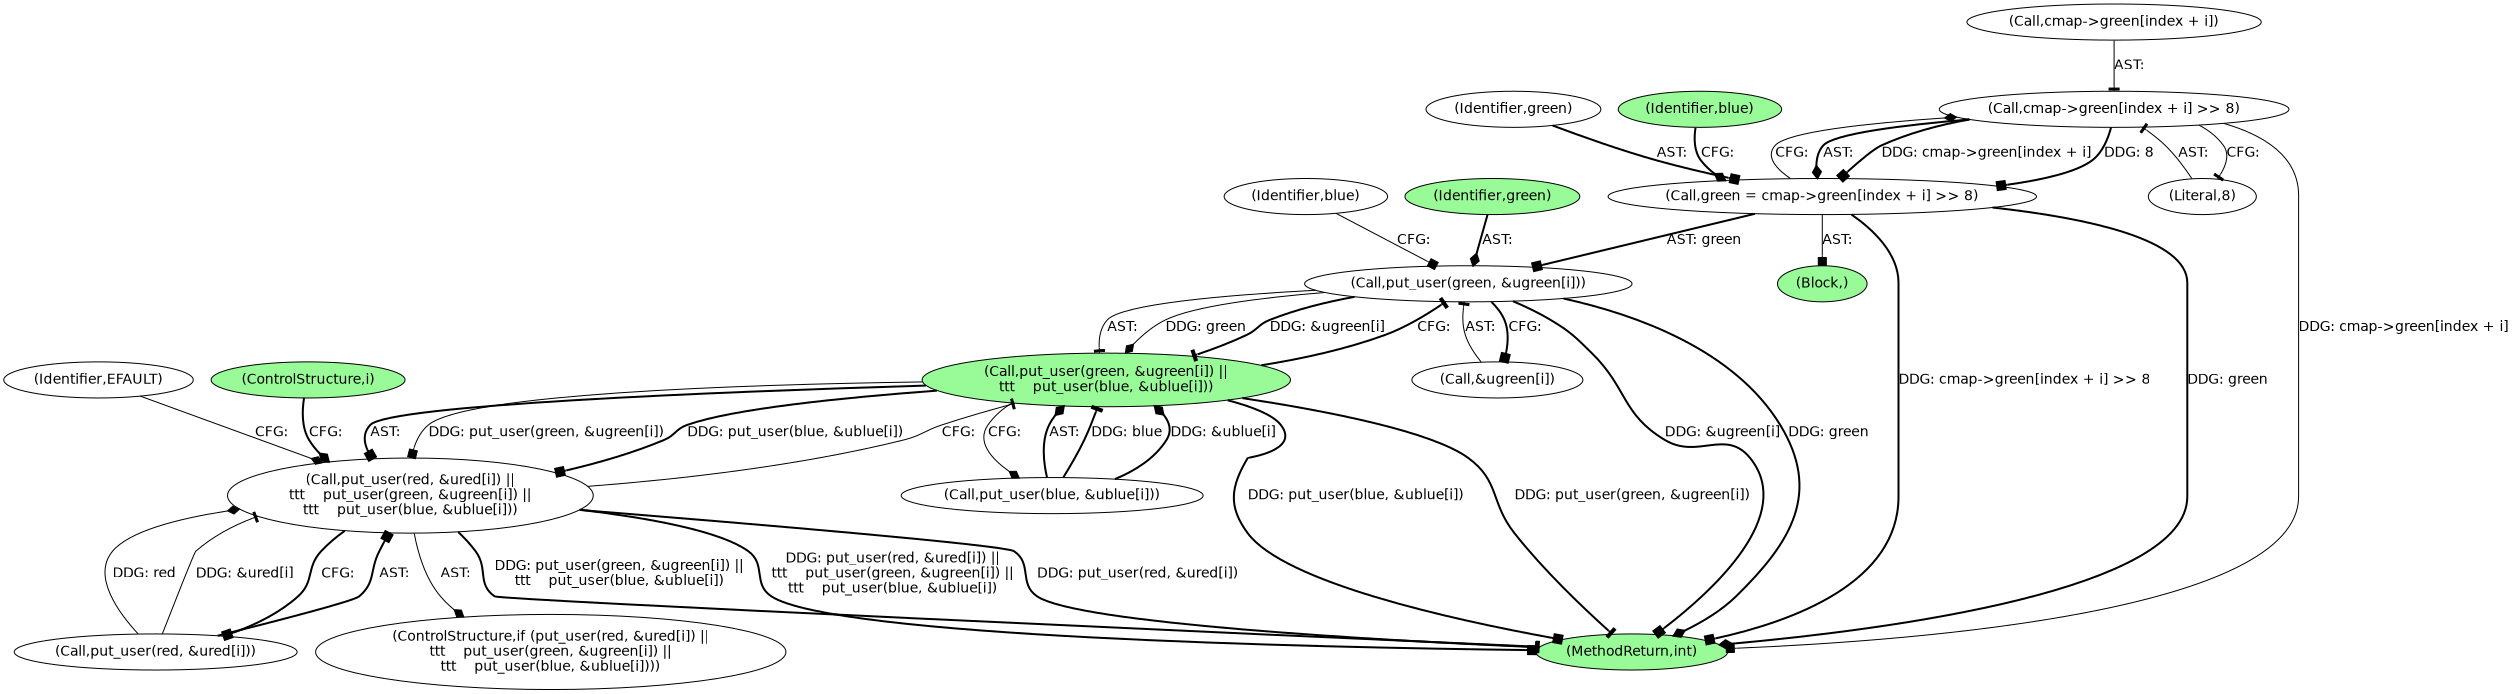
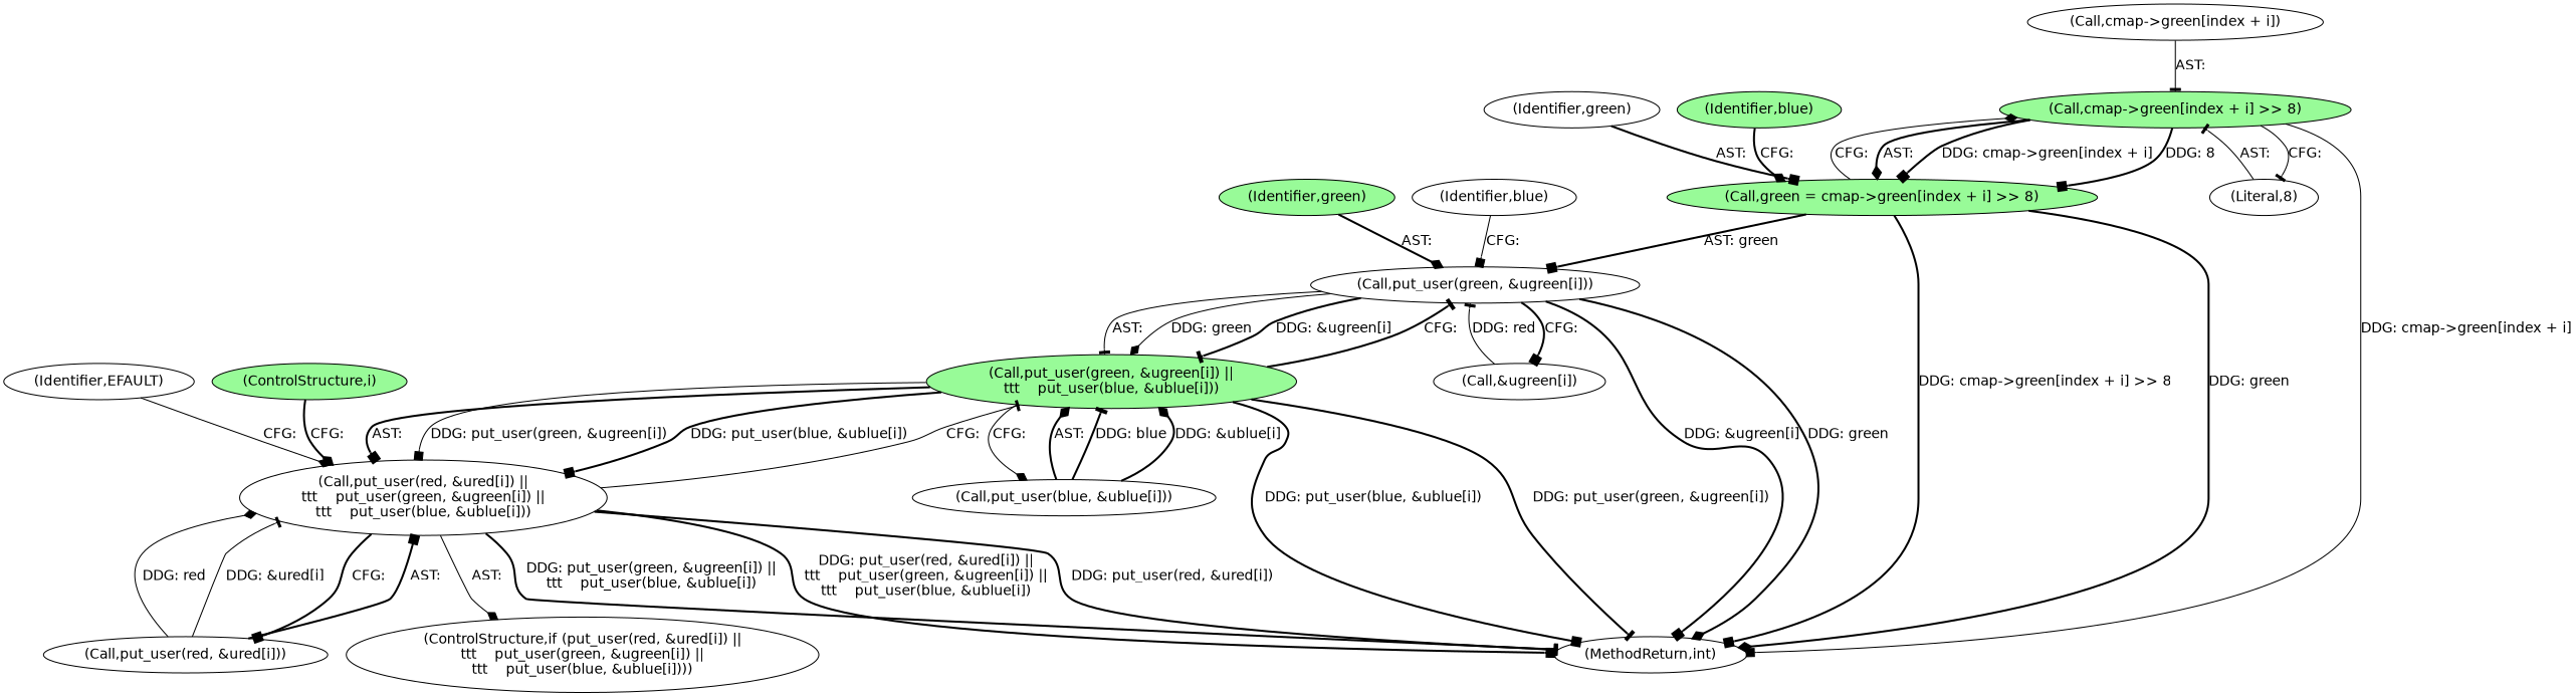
  digraph {
    fontname="DejaVu Sans"
    node [fillcolor=white fontname="DejaVu Sans" style=filled]
    edge [arrowhead=box fontname="DejaVu Sans" style=bold]
-   n1 [label="(Call,cmap->green[index + i] >> 8)"]
-   n2 [label="(Call,green = cmap->green[index + i] >> 8)"]
+   n1 [fillcolor=palegreen label="(Call,cmap->green[index + i] >> 8)"]
+   n2 [fillcolor=palegreen label="(Call,green = cmap->green[index + i] >> 8)"]
    n3 [label="(Literal,8)"]
-   n4 [fillcolor=palegreen label="(MethodReturn,int)"]
+   n4 [label="(MethodReturn,int)"]
    n5 [label="(Call,put_user(green, &ugreen[i]))"]
-   n6 [fillcolor=palegreen label="(Block,)"]
    n7 [fillcolor=palegreen label="(Call,put_user(green, &ugreen[i]) ||\n\t\t\t    put_user(blue, &ublue[i]))"]
    n8 [label="(Call,&ugreen[i])"]
    n9 [label="(Call,put_user(red, &ured[i]) ||\n\t\t\t    put_user(green, &ugreen[i]) ||\n\t\t\t    put_user(blue, &ublue[i]))"]
    n10 [label="(Call,put_user(blue, &ublue[i]))"]
    n11 [label="(Call,put_user(red, &ured[i]))"]
    n12 [label="(ControlStructure,if (put_user(red, &ured[i]) ||\n\t\t\t    put_user(green, &ugreen[i]) ||\n\t\t\t    put_user(blue, &ublue[i])))"]
    n13 [fillcolor=palegreen label="(Identifier,green)"]
    n14 [fillcolor=palegreen label="(ControlStructure,i)"]
    n15 [label="(Call,cmap->green[index + i])"]
    n16 [label="(Identifier,blue)"]
    n17 [label="(Identifier,green)"]
    n18 [label="(Identifier,EFAULT)"]
    n19 [fillcolor=palegreen label="(Identifier,blue)"]
    n1 -> n2 [arrowhead=diamond label="AST: "]
    n1 -> n2 [label="DDG: cmap->green[index + i]"]
    n1 -> n2 [label="DDG: 8"]
    n1 -> n3 [arrowhead=tee label="CFG: " style=solid]
    n1 -> n4 [label="DDG: cmap->green[index + i]" style=solid]
    n2 -> n1 [arrowhead=diamond label="CFG: " style=solid]
    n2 -> n4 [label="DDG: cmap->green[index + i] >> 8"]
    n2 -> n4 [arrowhead=diamond label="DDG: green"]
    n2 -> n5 [label="AST: green"]
-   n2 -> n6 [label="AST: " style=solid]
    n3 -> n1 [arrowhead=tee label="AST: " style=solid]
    n5 -> n4 [label="DDG: &ugreen[i]"]
    n5 -> n4 [arrowhead=diamond label="DDG: green"]
    n5 -> n7 [arrowhead=tee label="AST: " style=solid]
    n5 -> n7 [arrowhead=diamond label="DDG: green" style=solid]
    n5 -> n7 [arrowhead=tee label="DDG: &ugreen[i]"]
    n5 -> n8 [label="CFG: "]
    n7 -> n4 [arrowhead=tee label="DDG: put_user(green, &ugreen[i])"]
    n7 -> n4 [label="DDG: put_user(blue, &ublue[i])"]
    n7 -> n5 [arrowhead=tee label="CFG: "]
    n7 -> n9 [label="AST: "]
    n7 -> n9 [label="DDG: put_user(green, &ugreen[i])" style=solid]
    n7 -> n9 [label="DDG: put_user(blue, &ublue[i])"]
    n7 -> n10 [arrowhead=diamond label="CFG: " style=solid]
-   n8 -> n5 [arrowhead=tee label="AST: " style=solid]
+   n8 -> n5 [arrowhead=tee label="DDG: red" style=solid]
    n9 -> n4 [label="DDG: put_user(red, &ured[i]) ||\n\t\t\t    put_user(green, &ugreen[i]) ||\n\t\t\t    put_user(blue, &ublue[i])"]
    n9 -> n4 [arrowhead=tee label="DDG: put_user(red, &ured[i])"]
    n9 -> n4 [arrowhead=tee label="DDG: put_user(green, &ugreen[i]) ||\n\t\t\t    put_user(blue, &ublue[i])"]
    n9 -> n7 [arrowhead=tee label="CFG: " style=solid]
    n9 -> n11 [label="CFG: "]
    n9 -> n12 [arrowhead=diamond label="AST: " style=solid]
    n10 -> n7 [arrowhead=diamond label="AST: "]
    n10 -> n7 [arrowhead=tee label="DDG: blue"]
    n10 -> n7 [arrowhead=diamond label="DDG: &ublue[i]"]
    n11 -> n9 [label="AST: "]
    n11 -> n9 [arrowhead=diamond label="DDG: red" style=solid]
    n11 -> n9 [arrowhead=tee label="DDG: &ured[i]" style=solid]
    n13 -> n5 [arrowhead=diamond label="AST: "]
    n14 -> n9 [arrowhead=diamond label="CFG: "]
    n15 -> n1 [arrowhead=tee label="AST: " style=solid]
    n16 -> n5 [label="CFG: " style=solid]
    n17 -> n2 [label="AST: "]
    n18 -> n9 [arrowhead=diamond label="CFG: " style=solid]
    n19 -> n2 [arrowhead=diamond label="CFG: "]
  }
